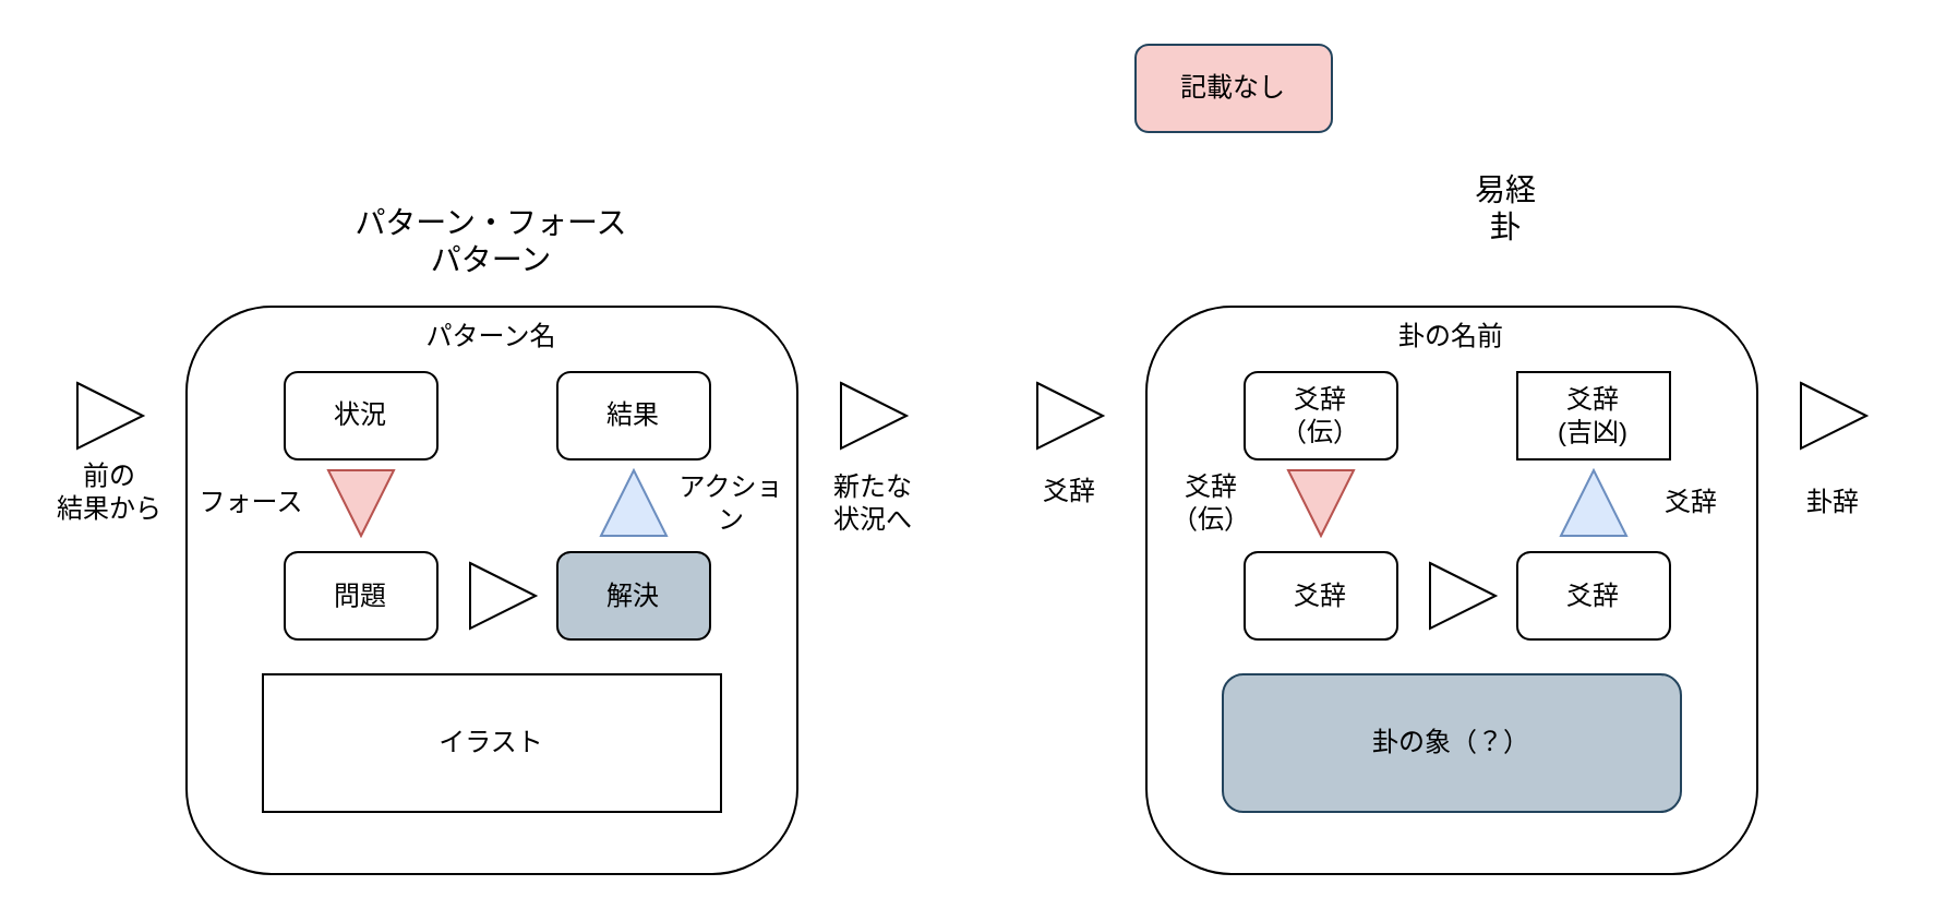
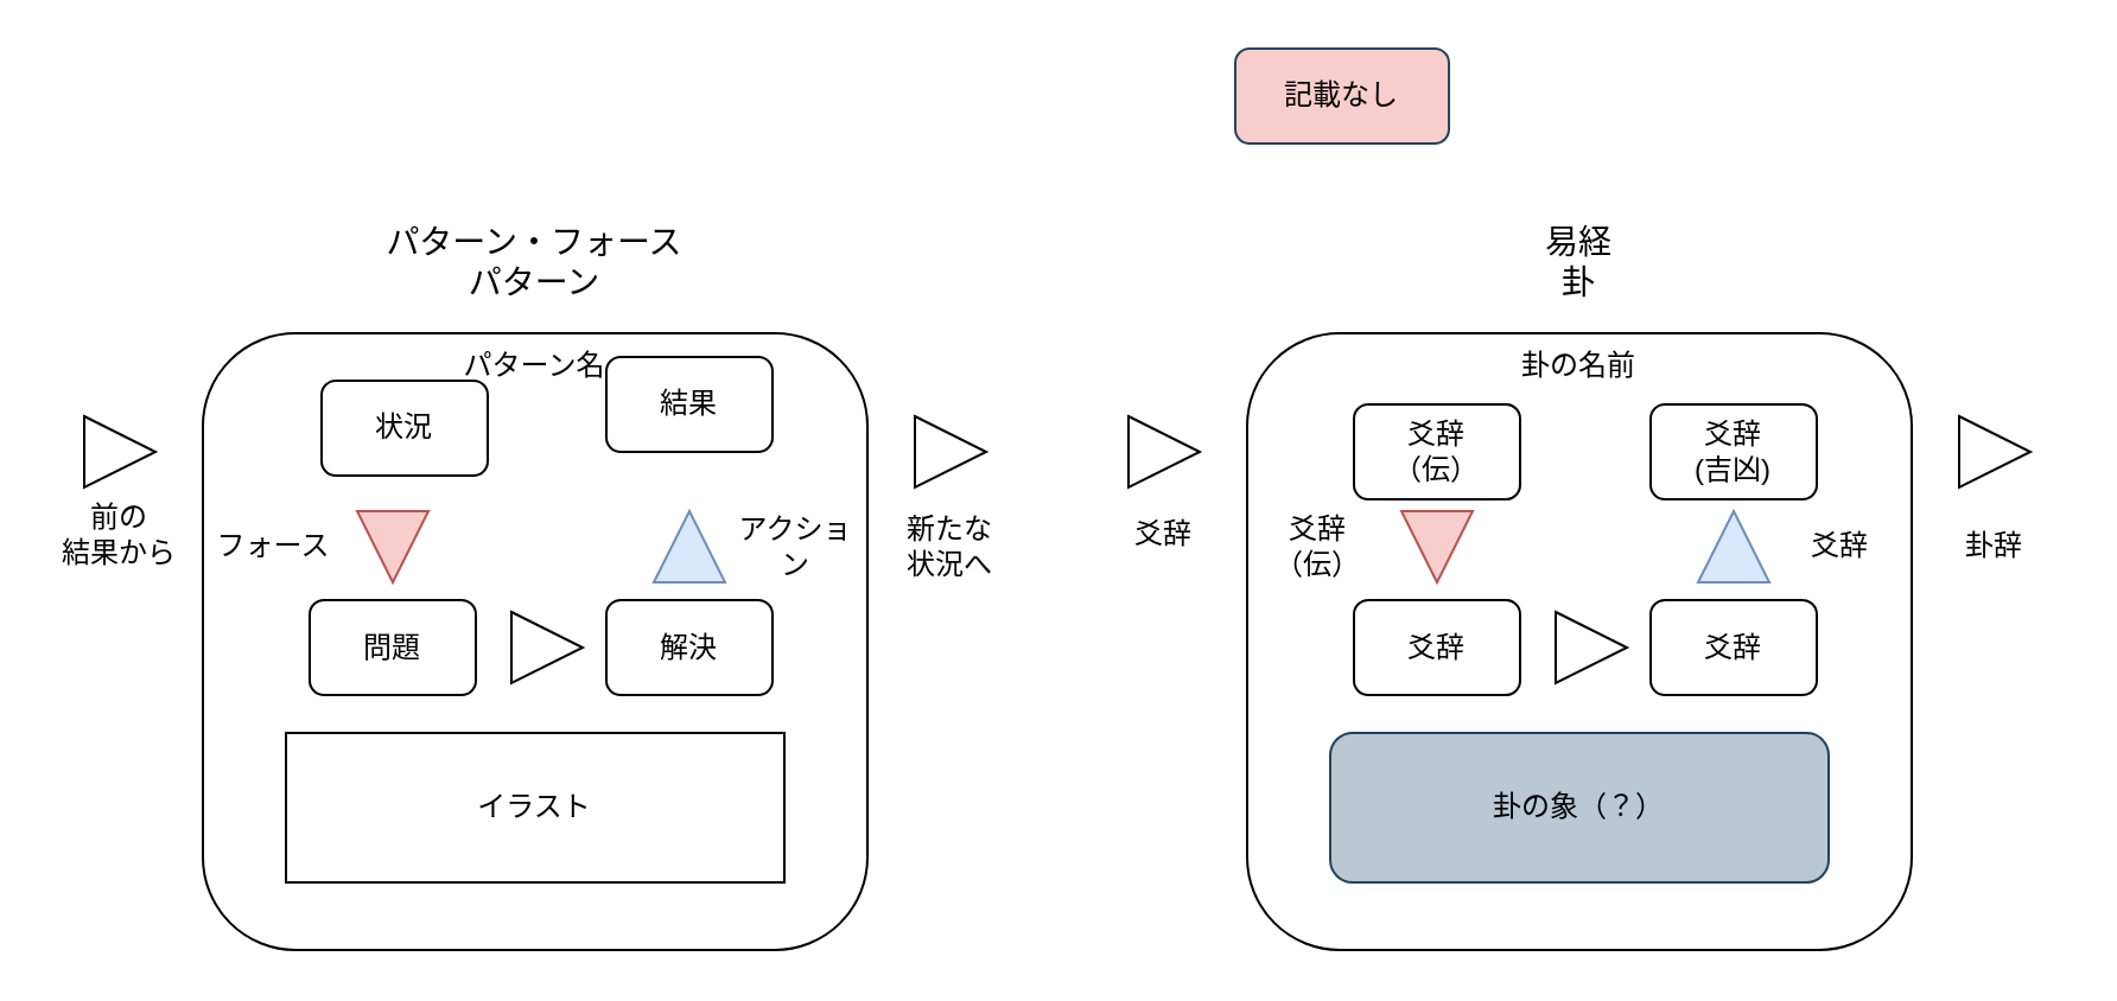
  <mxCell id="0" />
  <mxCell id="1" parent="0" />
  <mxCell id="2" value="&lt;div style=&quot;&quot;&gt;卦の名前&lt;/div&gt;" style="rounded=1;whiteSpace=wrap;html=1;align=center;verticalAlign=top;" parent="1" vertex="1"><mxGeometry x="525" y="140" width="280" height="260" as="geometry" /></mxCell>
  <mxCell id="3" value="爻辞&lt;div&gt;（伝）&lt;/div&gt;" style="rounded=1;whiteSpace=wrap;html=1;" parent="1" vertex="1"><mxGeometry x="570" y="170" width="70" height="40" as="geometry" /></mxCell>
  <mxCell id="4" value="" style="triangle;whiteSpace=wrap;html=1;rotation=90;fillColor=#f8cecc;strokeColor=#b85450;" parent="1" vertex="1"><mxGeometry x="590" y="215" width="30" height="30" as="geometry" /></mxCell>
  <mxCell id="5" value="爻辞" style="rounded=1;whiteSpace=wrap;html=1;" parent="1" vertex="1"><mxGeometry x="570" y="252.5" width="70" height="40" as="geometry" /></mxCell>
  <mxCell id="6" value="" style="triangle;whiteSpace=wrap;html=1;rotation=0;" parent="1" vertex="1"><mxGeometry x="655" y="257.5" width="30" height="30" as="geometry" /></mxCell>
  <mxCell id="7" value="爻辞" style="rounded=1;whiteSpace=wrap;html=1;" parent="1" vertex="1"><mxGeometry x="695" y="252.5" width="70" height="40" as="geometry" /></mxCell>
- <mxCell id="8" value="&lt;div&gt;&lt;span style=&quot;background-color: transparent; color: light-dark(rgb(0, 0, 0), rgb(255, 255, 255));&quot;&gt;爻辞&lt;/span&gt;&lt;/div&gt;&lt;div&gt;&lt;span style=&quot;background-color: transparent; color: light-dark(rgb(0, 0, 0), rgb(255, 255, 255));&quot;&gt;(吉凶)&lt;/span&gt;&lt;/div&gt;" style="whiteSpace=wrap;html=1;rounded=0;" parent="1" vertex="1"><mxGeometry x="695" y="170" width="70" height="40" as="geometry" /></mxCell>
+ <mxCell id="8" value="&lt;div&gt;&lt;span style=&quot;background-color: transparent; color: light-dark(rgb(0, 0, 0), rgb(255, 255, 255));&quot;&gt;爻辞&lt;/span&gt;&lt;/div&gt;&lt;div&gt;&lt;span style=&quot;background-color: transparent; color: light-dark(rgb(0, 0, 0), rgb(255, 255, 255));&quot;&gt;(吉凶)&lt;/span&gt;&lt;/div&gt;" style="rounded=1;whiteSpace=wrap;html=1;" parent="1" vertex="1"><mxGeometry x="695" y="170" width="70" height="40" as="geometry" /></mxCell>
  <mxCell id="9" value="" style="triangle;whiteSpace=wrap;html=1;rotation=-90;fillColor=#dae8fc;strokeColor=#6c8ebf;" parent="1" vertex="1"><mxGeometry x="715" y="215" width="30" height="30" as="geometry" /></mxCell>
  <mxCell id="10" value="" style="triangle;whiteSpace=wrap;html=1;rotation=0;" parent="1" vertex="1"><mxGeometry x="825" y="175" width="30" height="30" as="geometry" /></mxCell>
  <mxCell id="11" value="爻辞&lt;div&gt;（伝）&lt;/div&gt;" style="text;html=1;align=center;verticalAlign=middle;whiteSpace=wrap;rounded=0;" parent="1" vertex="1"><mxGeometry x="525" y="215" width="60" height="30" as="geometry" /></mxCell>
  <mxCell id="12" value="爻辞" style="text;html=1;align=center;verticalAlign=middle;whiteSpace=wrap;rounded=0;" parent="1" vertex="1"><mxGeometry x="745" y="215" width="60" height="30" as="geometry" /></mxCell>
  <mxCell id="13" value="卦辞" style="text;html=1;align=center;verticalAlign=middle;whiteSpace=wrap;rounded=0;" parent="1" vertex="1"><mxGeometry x="810" y="215" width="60" height="30" as="geometry" /></mxCell>
  <mxCell id="14" value="" style="triangle;whiteSpace=wrap;html=1;rotation=0;" parent="1" vertex="1"><mxGeometry x="475" y="175" width="30" height="30" as="geometry" /></mxCell>
  <mxCell id="15" value="&lt;div&gt;爻辞&lt;/div&gt;" style="text;html=1;align=center;verticalAlign=middle;whiteSpace=wrap;rounded=0;" parent="1" vertex="1"><mxGeometry x="460" y="210" width="60" height="30" as="geometry" /></mxCell>
  <mxCell id="16" value="&lt;div&gt;卦の象（？）&lt;/div&gt;" style="rounded=1;whiteSpace=wrap;html=1;fillColor=#bac8d3;strokeColor=#23445d;" parent="1" vertex="1"><mxGeometry x="560" y="308.5" width="210" height="63" as="geometry" /></mxCell>
  <mxCell id="17" value="&lt;div style=&quot;&quot;&gt;パターン名&lt;/div&gt;" style="rounded=1;whiteSpace=wrap;html=1;align=center;verticalAlign=top;" vertex="1" parent="1"><mxGeometry x="85" y="140" width="280" height="260" as="geometry" /></mxCell>
- <mxCell id="18" value="状況" style="rounded=1;whiteSpace=wrap;html=1;" vertex="1" parent="1"><mxGeometry x="130" y="170" width="70" height="40" as="geometry" /></mxCell>
+ <mxCell id="18" value="状況" style="rounded=1;whiteSpace=wrap;html=1;" vertex="1" parent="1"><mxGeometry x="135" y="160" width="70" height="40" as="geometry" /></mxCell>
  <mxCell id="19" value="" style="triangle;whiteSpace=wrap;html=1;rotation=90;fillColor=#f8cecc;strokeColor=#b85450;" vertex="1" parent="1"><mxGeometry x="150" y="215" width="30" height="30" as="geometry" /></mxCell>
  <mxCell id="20" value="問題" style="rounded=1;whiteSpace=wrap;html=1;" vertex="1" parent="1"><mxGeometry x="130" y="252.5" width="70" height="40" as="geometry" /></mxCell>
  <mxCell id="21" value="" style="triangle;whiteSpace=wrap;html=1;rotation=0;" vertex="1" parent="1"><mxGeometry x="215" y="257.5" width="30" height="30" as="geometry" /></mxCell>
- <mxCell id="22" value="解決" style="rounded=1;whiteSpace=wrap;html=1;fillColor=#bac8d3;" vertex="1" parent="1"><mxGeometry x="255" y="252.5" width="70" height="40" as="geometry" /></mxCell>
- <mxCell id="23" value="結果" style="rounded=1;whiteSpace=wrap;html=1;" vertex="1" parent="1"><mxGeometry x="255" y="170" width="70" height="40" as="geometry" /></mxCell>
+ <mxCell id="22" value="解決" style="rounded=1;whiteSpace=wrap;html=1;" vertex="1" parent="1"><mxGeometry x="255" y="252.5" width="70" height="40" as="geometry" /></mxCell>
+ <mxCell id="23" value="結果" style="rounded=1;whiteSpace=wrap;html=1;" vertex="1" parent="1"><mxGeometry x="255" y="150" width="70" height="40" as="geometry" /></mxCell>
  <mxCell id="24" value="" style="triangle;whiteSpace=wrap;html=1;rotation=-90;fillColor=#dae8fc;strokeColor=#6c8ebf;" vertex="1" parent="1"><mxGeometry x="275" y="215" width="30" height="30" as="geometry" /></mxCell>
  <mxCell id="25" value="" style="triangle;whiteSpace=wrap;html=1;rotation=0;" vertex="1" parent="1"><mxGeometry x="385" y="175" width="30" height="30" as="geometry" /></mxCell>
  <mxCell id="26" value="フォース" style="text;html=1;align=center;verticalAlign=middle;whiteSpace=wrap;rounded=0;" vertex="1" parent="1"><mxGeometry x="85" y="215" width="60" height="30" as="geometry" /></mxCell>
  <mxCell id="27" value="アクション" style="text;html=1;align=center;verticalAlign=middle;whiteSpace=wrap;rounded=0;" vertex="1" parent="1"><mxGeometry x="305" y="215" width="60" height="30" as="geometry" /></mxCell>
  <mxCell id="28" value="新たな&lt;div&gt;状況へ&lt;/div&gt;" style="text;html=1;align=center;verticalAlign=middle;whiteSpace=wrap;rounded=0;" vertex="1" parent="1"><mxGeometry x="370" y="215" width="60" height="30" as="geometry" /></mxCell>
  <mxCell id="29" value="" style="triangle;whiteSpace=wrap;html=1;rotation=0;" vertex="1" parent="1"><mxGeometry x="35" y="175" width="30" height="30" as="geometry" /></mxCell>
  <mxCell id="30" value="&lt;div&gt;前の&lt;/div&gt;&lt;div&gt;結果から&lt;/div&gt;" style="text;html=1;align=center;verticalAlign=middle;whiteSpace=wrap;rounded=0;" vertex="1" parent="1"><mxGeometry x="20" y="210" width="60" height="30" as="geometry" /></mxCell>
  <mxCell id="31" value="イラスト" style="whiteSpace=wrap;html=1;rounded=0;" vertex="1" parent="1"><mxGeometry x="120" y="308.5" width="210" height="63" as="geometry" /></mxCell>
  <mxCell id="32" value="パターン・フォース&lt;div&gt;パターン&lt;/div&gt;" style="text;html=1;align=center;verticalAlign=middle;whiteSpace=wrap;rounded=0;fontSize=14;" vertex="1" parent="1"><mxGeometry x="120" y="90" width="210" height="40" as="geometry" /></mxCell>
- <mxCell id="33" value="易経&lt;div&gt;卦&lt;/div&gt;" style="text;html=1;align=center;verticalAlign=middle;whiteSpace=wrap;rounded=0;fontSize=14;" vertex="1" parent="1"><mxGeometry x="585" y="75" width="210" height="40" as="geometry" /></mxCell>
+ <mxCell id="33" value="易経&lt;div&gt;卦&lt;/div&gt;" style="text;html=1;align=center;verticalAlign=middle;whiteSpace=wrap;rounded=0;fontSize=14;" vertex="1" parent="1"><mxGeometry x="560" y="90" width="210" height="40" as="geometry" /></mxCell>
  <mxCell id="34" value="記載なし" style="rounded=1;whiteSpace=wrap;html=1;fillColor=#f8cecc;strokeColor=#23445d;" vertex="1" parent="1"><mxGeometry x="520" y="20" width="90" height="40" as="geometry" /></mxCell>
